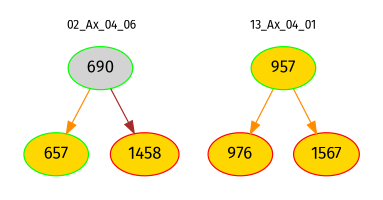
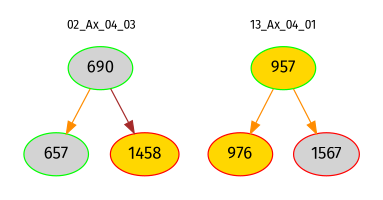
  digraph {
    fontname="Fira Sans"
    node [color=green fillcolor=gold fontname="Fira Sans" style=filled]
    edge [color=darkorange fontname="Fira Sans"]
    n1 [fillcolor=lightgrey label=690]
-   n2 [label=657]
+   n2 [fillcolor=lightgrey label=657]
    n3 [color=red label=1458]
    n4 [label=957]
    n5 [color=red label=976]
-   n6 [color=red label=1567]
+   n6 [color=red fillcolor=lightgrey label=1567]
    subgraph cluster_1 {
      color=white
      fontsize=10
-     label="02_Ax_04_06"
+     label="02_Ax_04_03"
      n1
      n2
      n3
    }
    subgraph cluster_2 {
      color=white
      fontsize=10
      label="13_Ax_04_01"
      n4
      n5
      n6
    }
    n1 -> n2
    n1 -> n3 [color=brown]
    n4 -> n5
    n4 -> n6
  }
